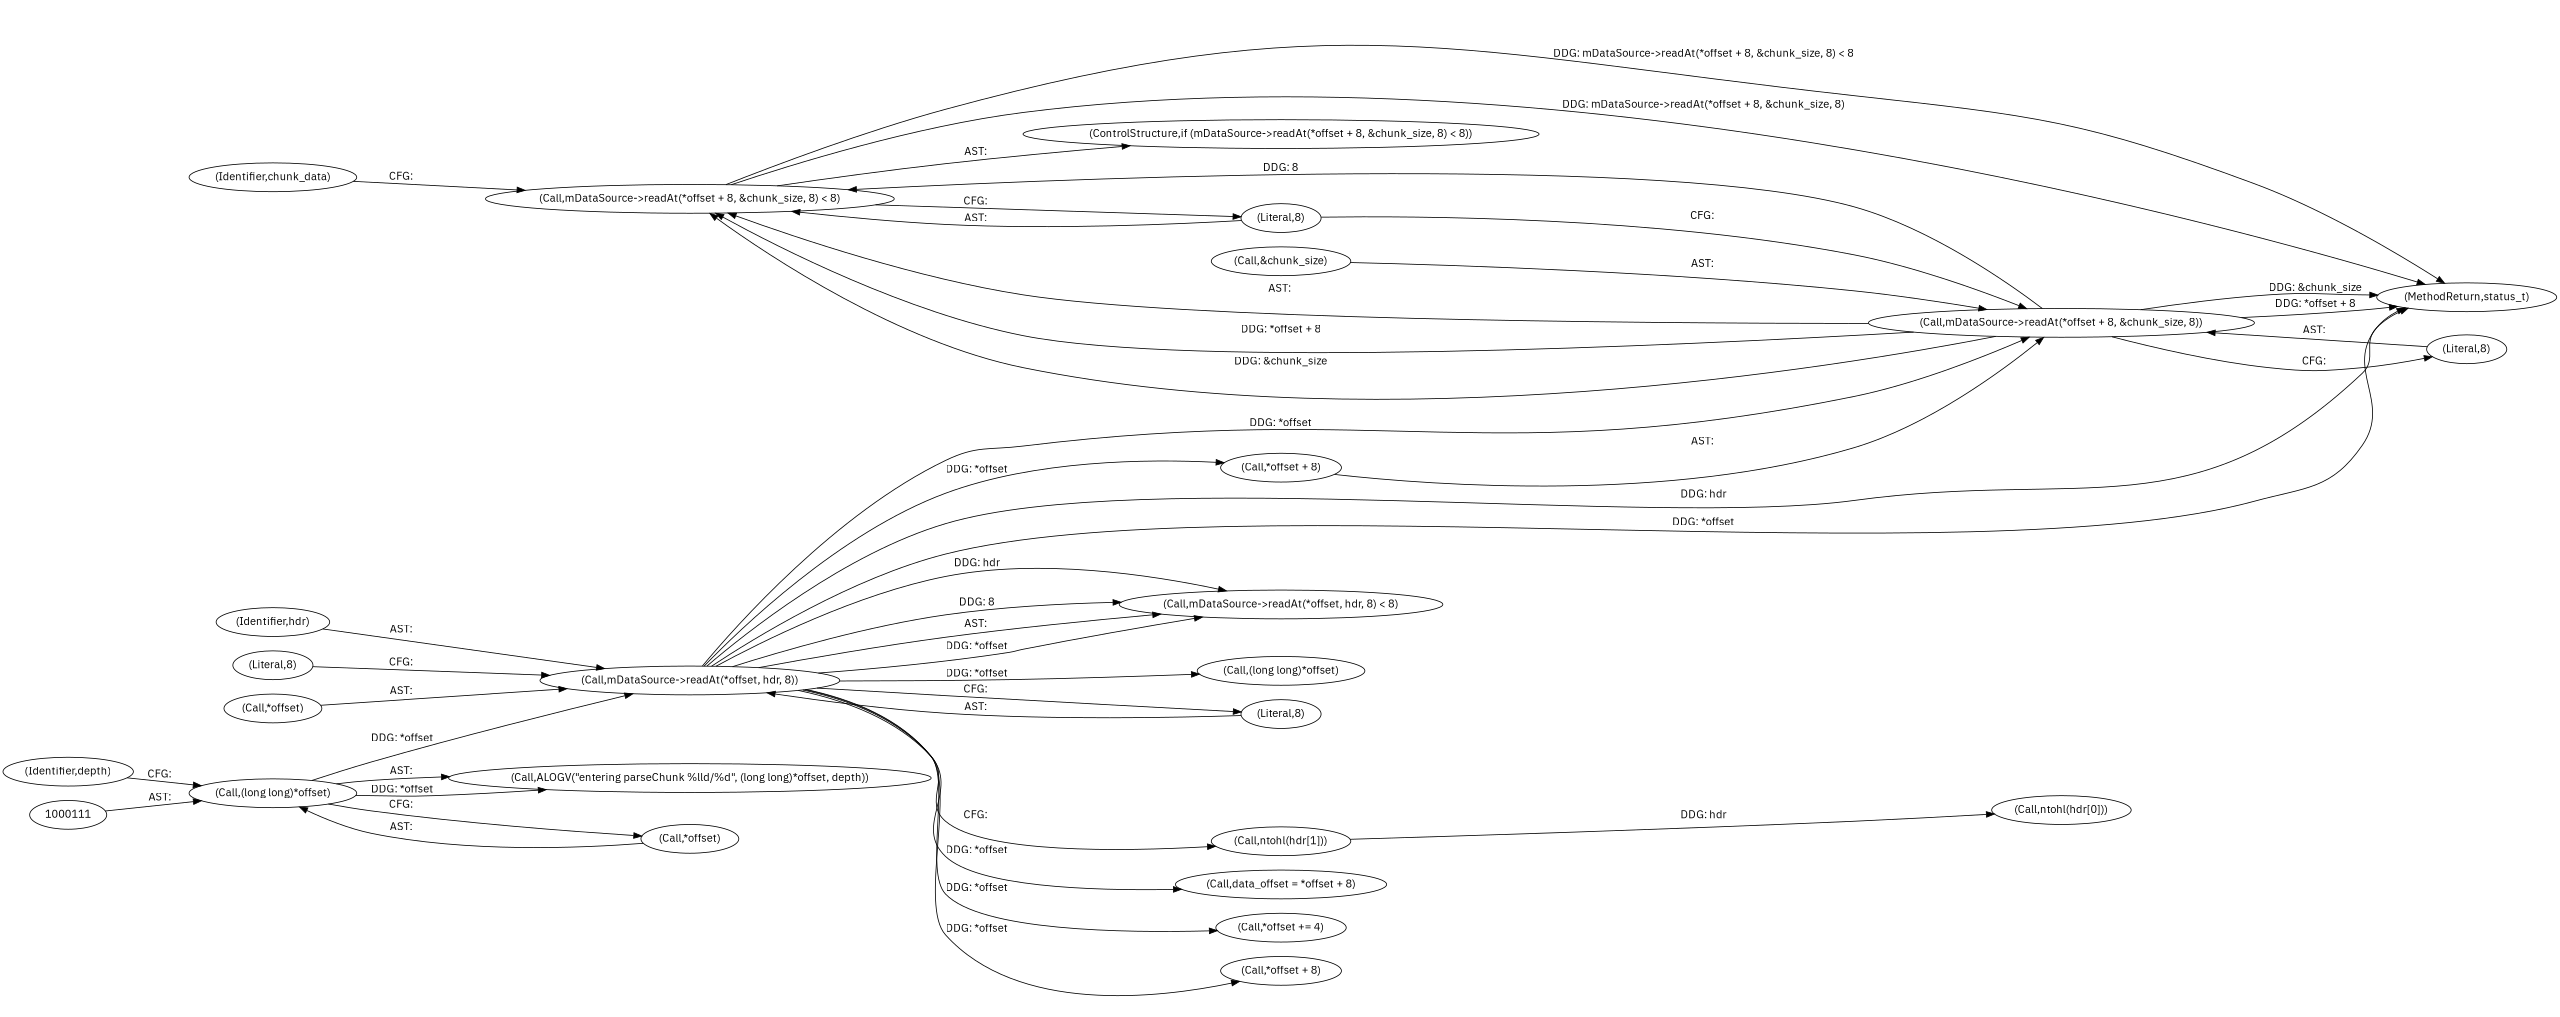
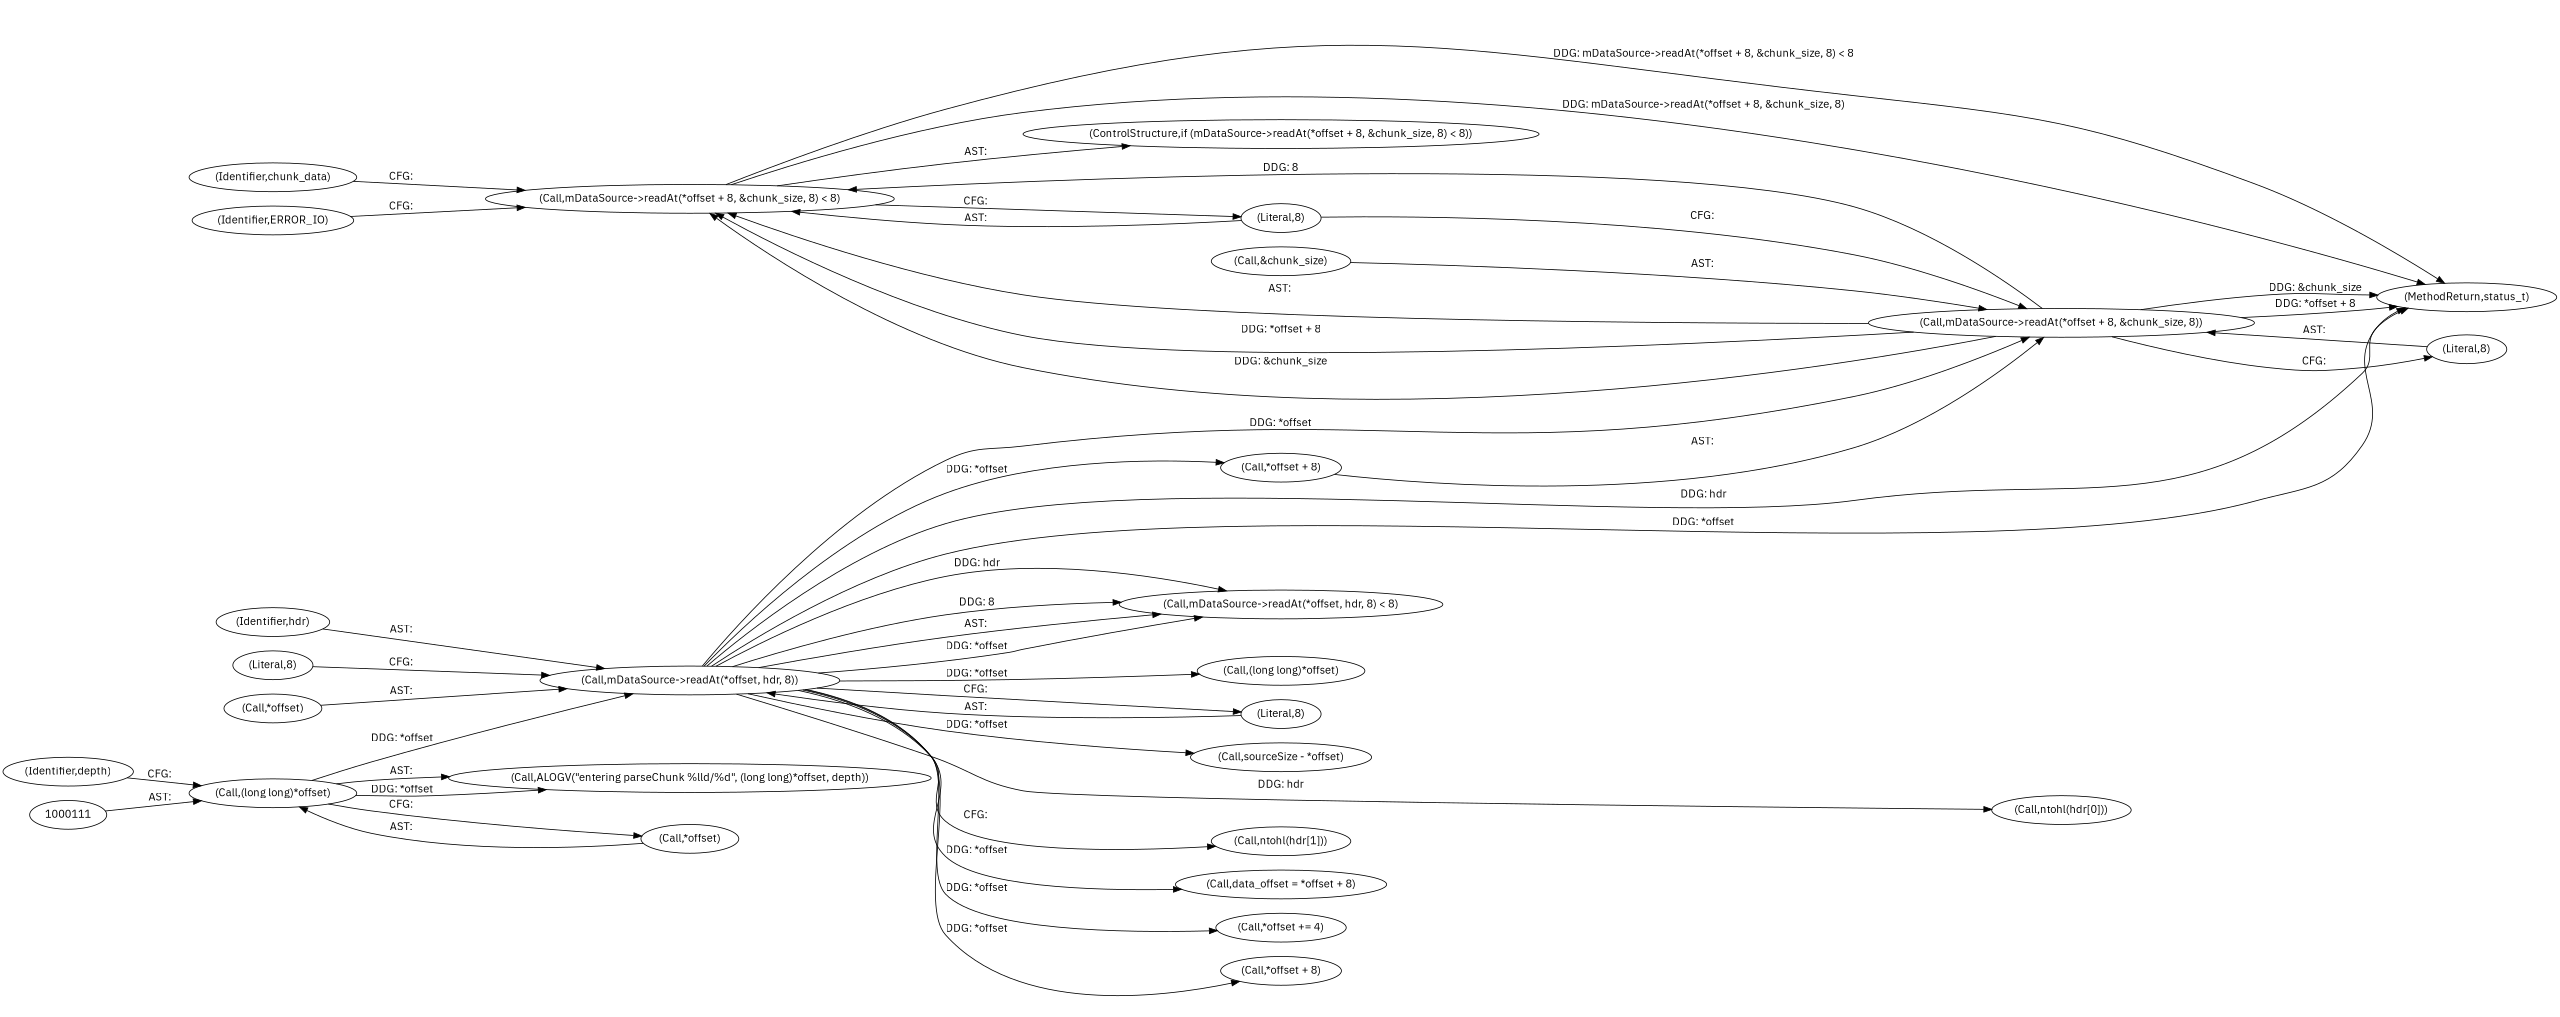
  digraph {
    fontname="IBM Plex Sans"
    rankdir=LR
    node [fontname="IBM Plex Sans"]
    edge [fontname="IBM Plex Sans"]
    n1 [label="(Call,mDataSource->readAt(*offset + 8, &chunk_size, 8) < 8)"]
    n2 [label="(MethodReturn,status_t)"]
    n3 [label="(Literal,8)"]
    n4 [label="(ControlStructure,if (mDataSource->readAt(*offset + 8, &chunk_size, 8) < 8))"]
    n5 [label="(Call,mDataSource->readAt(*offset + 8, &chunk_size, 8))"]
    n6 [label="(Literal,8)"]
    n7 [label="(Call,mDataSource->readAt(*offset, hdr, 8))"]
    n8 [label="(Call,*offset + 8)"]
    n9 [label="(Call,ntohl(hdr[1]))"]
    n10 [label="(Call,data_offset = *offset + 8)"]
    n11 [label="(Call,*offset += 4)"]
    n12 [label="(Call,ntohl(hdr[0]))"]
    n13 [label="(Call,*offset + 8)"]
    n14 [label="(Call,mDataSource->readAt(*offset, hdr, 8) < 8)"]
    n15 [label="(Call,(long long)*offset)"]
    n16 [label="(Literal,8)"]
+   n17 [label="(Call,sourceSize - *offset)"]
    n18 [label="(Call,(long long)*offset)"]
    n19 [label="(Call,ALOGV(\"entering parseChunk %lld/%d\", (long long)*offset, depth))"]
    n20 [label="(Call,*offset)"]
    n21 [label="(Identifier,depth)"]
    n22 [label="(Identifier,chunk_data)"]
    n23 [label="(Literal,8)"]
+   n24 [label="(Identifier,ERROR_IO)"]
    n25 [label="(Call,*offset)"]
    n26 [label="(Identifier,hdr)"]
    n27 [label="(Call,&chunk_size)"]
    1000111
    n1 -> n2 [label="DDG: mDataSource->readAt(*offset + 8, &chunk_size, 8)"]
    n1 -> n2 [label="DDG: mDataSource->readAt(*offset + 8, &chunk_size, 8) < 8"]
    n1 -> n3 [label="CFG: "]
    n1 -> n4 [label="AST: "]
    n3 -> n1 [label="AST: "]
    n3 -> n5 [label="CFG: "]
    n5 -> n1 [label="AST: "]
    n5 -> n1 [label="DDG: *offset + 8"]
    n5 -> n1 [label="DDG: &chunk_size"]
    n5 -> n1 [label="DDG: 8"]
    n5 -> n2 [label="DDG: &chunk_size"]
    n5 -> n2 [label="DDG: *offset + 8"]
    n5 -> n6 [label="CFG: "]
    n6 -> n5 [label="AST: "]
    n7 -> n2 [label="DDG: hdr"]
    n7 -> n2 [label="DDG: *offset"]
    n7 -> n5 [label="DDG: *offset"]
    n7 -> n8 [label="DDG: *offset"]
    n7 -> n9 [label="CFG: "]
    n7 -> n10 [label="DDG: *offset"]
    n7 -> n11 [label="DDG: *offset"]
-   n9 -> n12 [label="DDG: hdr"]
+   n7 -> n12 [label="DDG: hdr"]
    n7 -> n13 [label="DDG: *offset"]
    n7 -> n14 [label="AST: "]
    n7 -> n14 [label="DDG: *offset"]
    n7 -> n14 [label="DDG: hdr"]
    n7 -> n14 [label="DDG: 8"]
    n7 -> n15 [label="DDG: *offset"]
    n7 -> n16 [label="CFG: "]
+   n7 -> n17 [label="DDG: *offset"]
    n8 -> n5 [label="AST: "]
    n16 -> n7 [label="AST: "]
    n18 -> n7 [label="DDG: *offset"]
    n18 -> n19 [label="AST: "]
    n18 -> n19 [label="DDG: *offset"]
    n18 -> n20 [label="CFG: "]
    n20 -> n18 [label="AST: "]
    n21 -> n18 [label="CFG: "]
    n22 -> n1 [label="CFG: "]
    n23 -> n7 [label="CFG: "]
+   n24 -> n1 [label="CFG: "]
    n25 -> n7 [label="AST: "]
    n26 -> n7 [label="AST: "]
    n27 -> n5 [label="AST: "]
    1000111 -> n18 [label="AST: "]
  }
